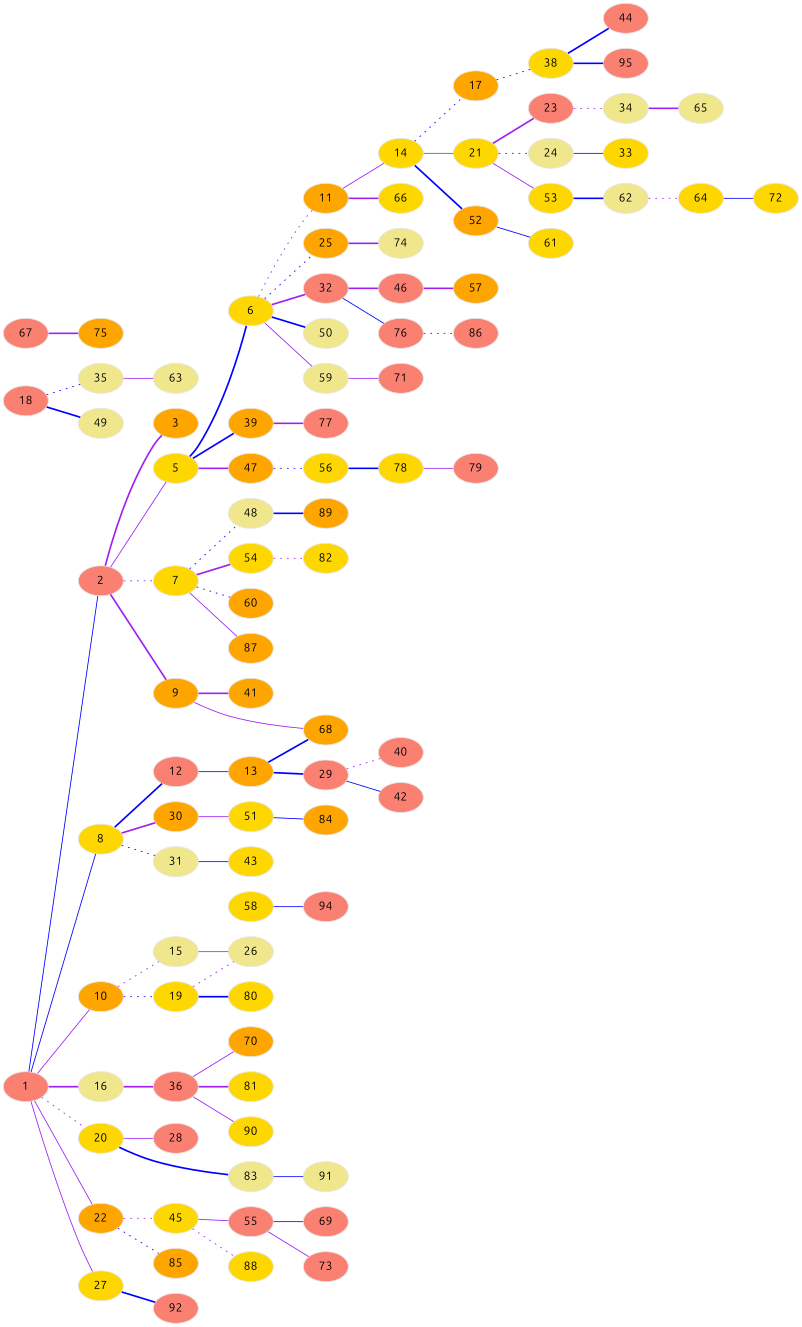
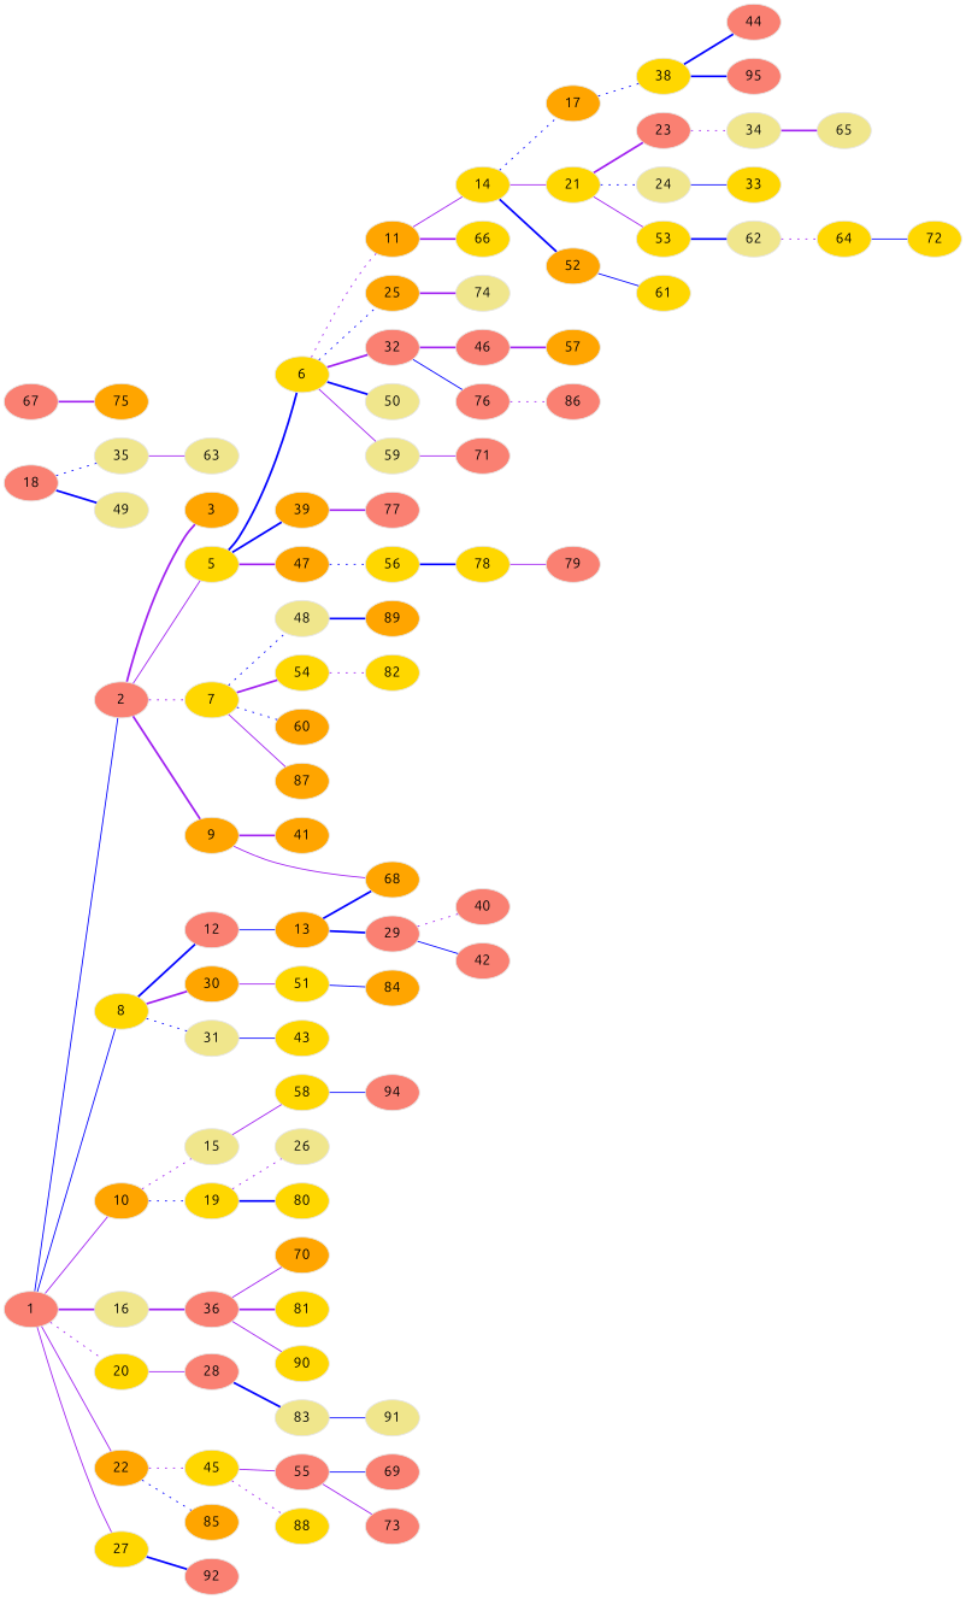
  graph {
    fontname=Ubuntu
    rankdir=LR
    node [color=gray90 fillcolor=gold fontname=Ubuntu style=filled]
    edge [color=purple fontname=Ubuntu style=bold]
    1 [fillcolor=salmon]
    2 [fillcolor=salmon]
    8
    10 [fillcolor=orange]
    16 [fillcolor=khaki]
    20
    22 [fillcolor=orange]
    27
    3 [fillcolor=orange]
    5
    7
    9 [fillcolor=orange]
    12 [fillcolor=salmon]
    30 [fillcolor=orange]
    31 [fillcolor=khaki]
    15 [fillcolor=khaki]
    19
    36 [fillcolor=salmon]
    28 [fillcolor=salmon]
    45
    85 [fillcolor=orange]
    92 [fillcolor=salmon]
    6
    39 [fillcolor=orange]
    47 [fillcolor=orange]
    48 [fillcolor=khaki]
    54
    60 [fillcolor=orange]
    87 [fillcolor=orange]
    41 [fillcolor=orange]
    68 [fillcolor=orange]
    18 [fillcolor=salmon]
    35 [fillcolor=khaki]
    49 [fillcolor=khaki]
    11 [fillcolor=orange]
    25 [fillcolor=orange]
    32 [fillcolor=salmon]
    50 [fillcolor=khaki]
    59 [fillcolor=khaki]
    77 [fillcolor=salmon]
    56
    14
    66
    74 [fillcolor=khaki]
    46 [fillcolor=salmon]
    76 [fillcolor=salmon]
    71 [fillcolor=salmon]
    89 [fillcolor=orange]
    82
    13 [fillcolor=orange]
    51
    43
    58
    26 [fillcolor=khaki]
    80
    17 [fillcolor=orange]
    21
    52 [fillcolor=orange]
    29 [fillcolor=salmon]
    40 [fillcolor=salmon]
    42 [fillcolor=salmon]
    67 [fillcolor=salmon]
    75 [fillcolor=orange]
    38
    23 [fillcolor=salmon]
    24 [fillcolor=khaki]
    53
    61
    94 [fillcolor=salmon]
    70 [fillcolor=orange]
    81
    90
    44 [fillcolor=salmon]
    n74 [fillcolor=salmon label=95]
    63 [fillcolor=khaki]
    83 [fillcolor=khaki]
    34 [fillcolor=khaki]
    33
    62 [fillcolor=khaki]
    55 [fillcolor=salmon]
    88
    65 [fillcolor=khaki]
    91 [fillcolor=khaki]
    84 [fillcolor=orange]
    57 [fillcolor=orange]
    86 [fillcolor=salmon]
    69 [fillcolor=salmon]
    73 [fillcolor=salmon]
    78
    64
    79 [fillcolor=salmon]
    72
    1 -- 2 [color=blue style=solid]
    1 -- 8 [color=blue style=solid]
    1 -- 10 [style=solid]
    1 -- 16
    1 -- 20 [style=dotted]
    1 -- 22 [style=solid]
    1 -- 27 [style=solid]
    2 -- 3
    2 -- 5 [style=solid]
    2 -- 7 [style=dotted]
    2 -- 9
    8 -- 12 [color=blue]
    8 -- 30
    8 -- 31 [color=blue style=dotted]
    10 -- 15 [style=dotted]
    10 -- 19 [color=blue style=dotted]
    16 -- 36
    20 -- 28 [style=solid]
    22 -- 45 [style=dotted]
    22 -- 85 [color=blue style=dotted]
    27 -- 92 [color=blue]
    5 -- 6 [color=blue]
    5 -- 39 [color=blue]
    5 -- 47
    7 -- 48 [color=blue style=dotted]
    7 -- 54
    7 -- 60 [color=blue style=dotted]
    7 -- 87 [style=solid]
    9 -- 41
    9 -- 68 [style=solid]
    12 -- 13 [color=blue style=solid]
    30 -- 51 [style=solid]
    31 -- 43 [color=blue style=solid]
-   15 -- 26 [style=solid]
+   15 -- 58 [style=solid]
    19 -- 26 [style=dotted]
    19 -- 80 [color=blue]
    36 -- 70 [style=solid]
    36 -- 81
    36 -- 90 [style=solid]
-   20 -- 83 [color=blue]
+   28 -- 83 [color=blue]
    45 -- 55 [style=solid]
    45 -- 88 [style=dotted]
    6 -- 11 [style=dotted]
    6 -- 25 [color=blue style=dotted]
    6 -- 32
    6 -- 50 [color=blue]
    6 -- 59 [style=solid]
    39 -- 77
    47 -- 56 [color=blue style=dotted]
    48 -- 89 [color=blue]
    54 -- 82 [style=dotted]
    18 -- 35 [color=blue style=dotted]
    18 -- 49 [color=blue]
    35 -- 63 [style=solid]
    11 -- 14 [style=solid]
    11 -- 66
    25 -- 74
    32 -- 46
    32 -- 76 [color=blue style=solid]
    59 -- 71 [style=solid]
    56 -- 78 [color=blue]
    14 -- 17 [color=blue style=dotted]
    14 -- 21 [style=solid]
    14 -- 52 [color=blue]
    46 -- 57
-   76 -- 86 [color=blue style=dotted]
+   76 -- 86 [style=dotted]
    13 -- 68 [color=blue]
    13 -- 29 [color=blue]
    51 -- 84 [color=blue style=solid]
    58 -- 94 [color=blue style=solid]
    17 -- 38 [color=blue style=dotted]
    21 -- 23
    21 -- 24 [color=blue style=dotted]
    21 -- 53 [style=solid]
    52 -- 61 [color=blue style=solid]
    29 -- 40 [style=dotted]
    29 -- 42 [color=blue style=solid]
    67 -- 75
    38 -- 44 [color=blue]
    38 -- n74 [color=blue]
    23 -- 34 [style=dotted]
    24 -- 33 [color=blue style=solid]
    53 -- 62 [color=blue]
    83 -- 91 [color=blue style=solid]
    34 -- 65
    62 -- 64 [style=dotted]
    55 -- 69 [color=blue style=solid]
    55 -- 73 [style=solid]
    78 -- 79 [style=solid]
    64 -- 72 [color=blue style=solid]
  }
